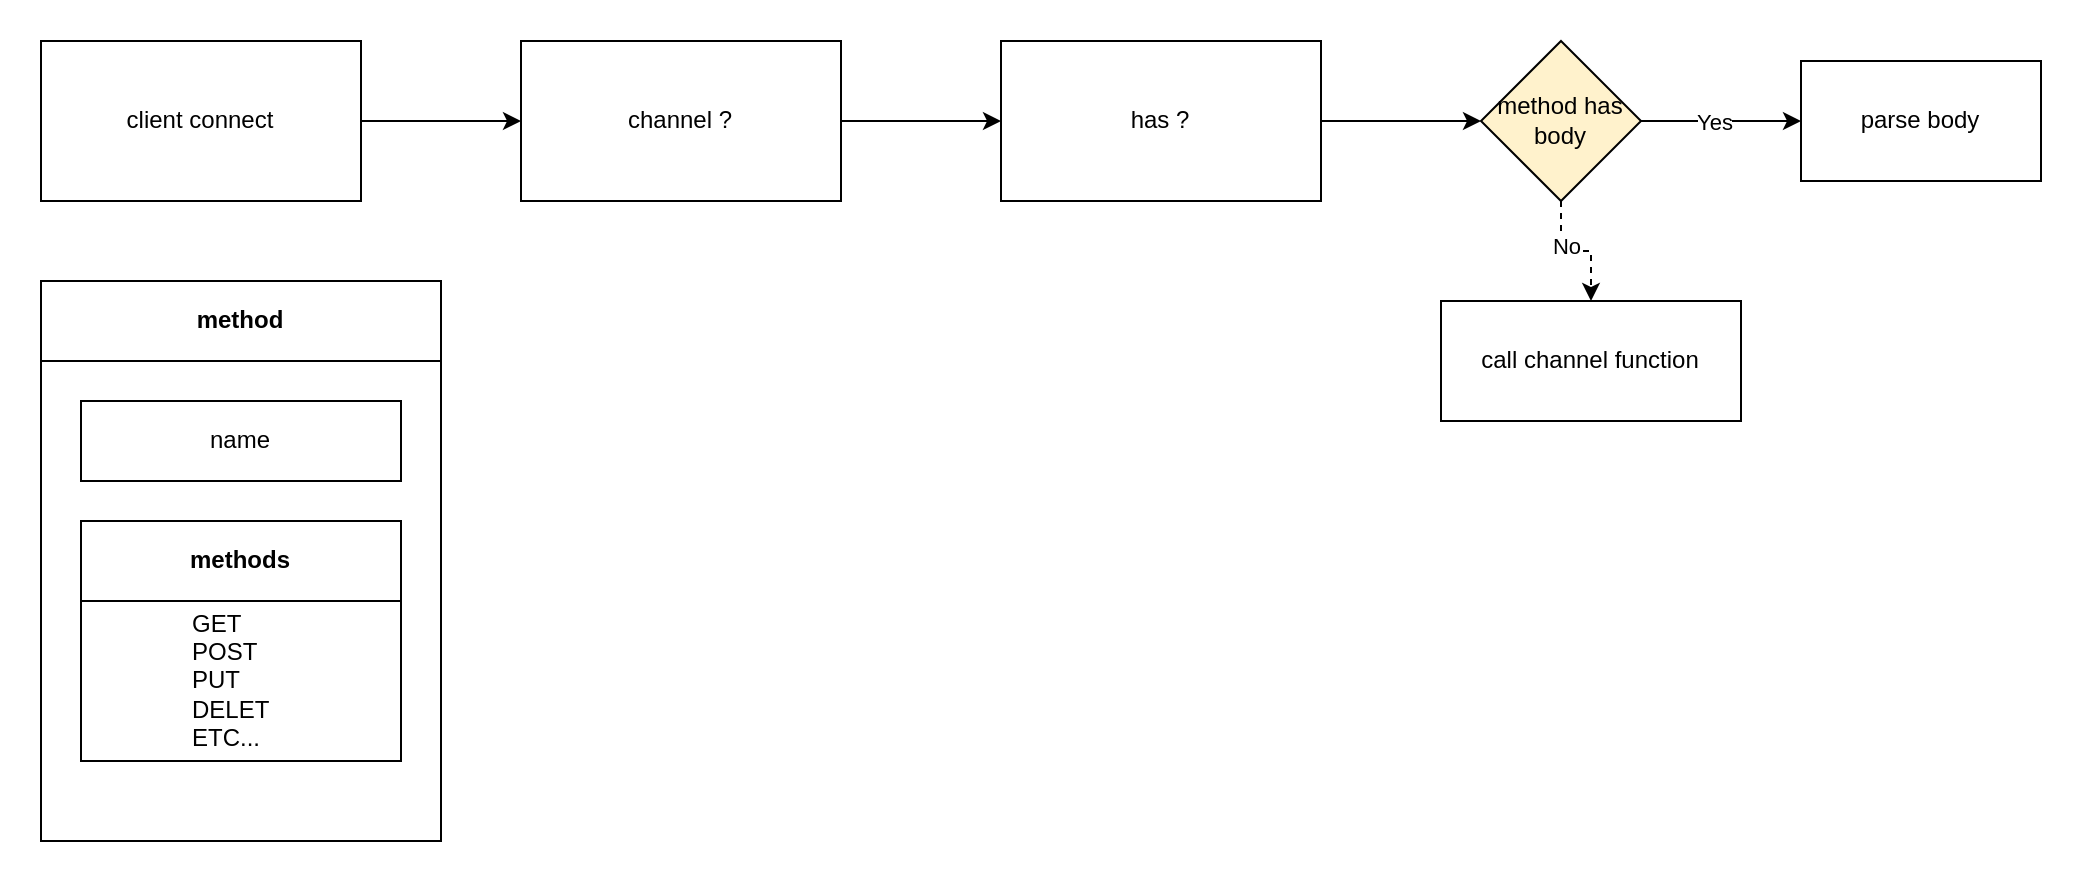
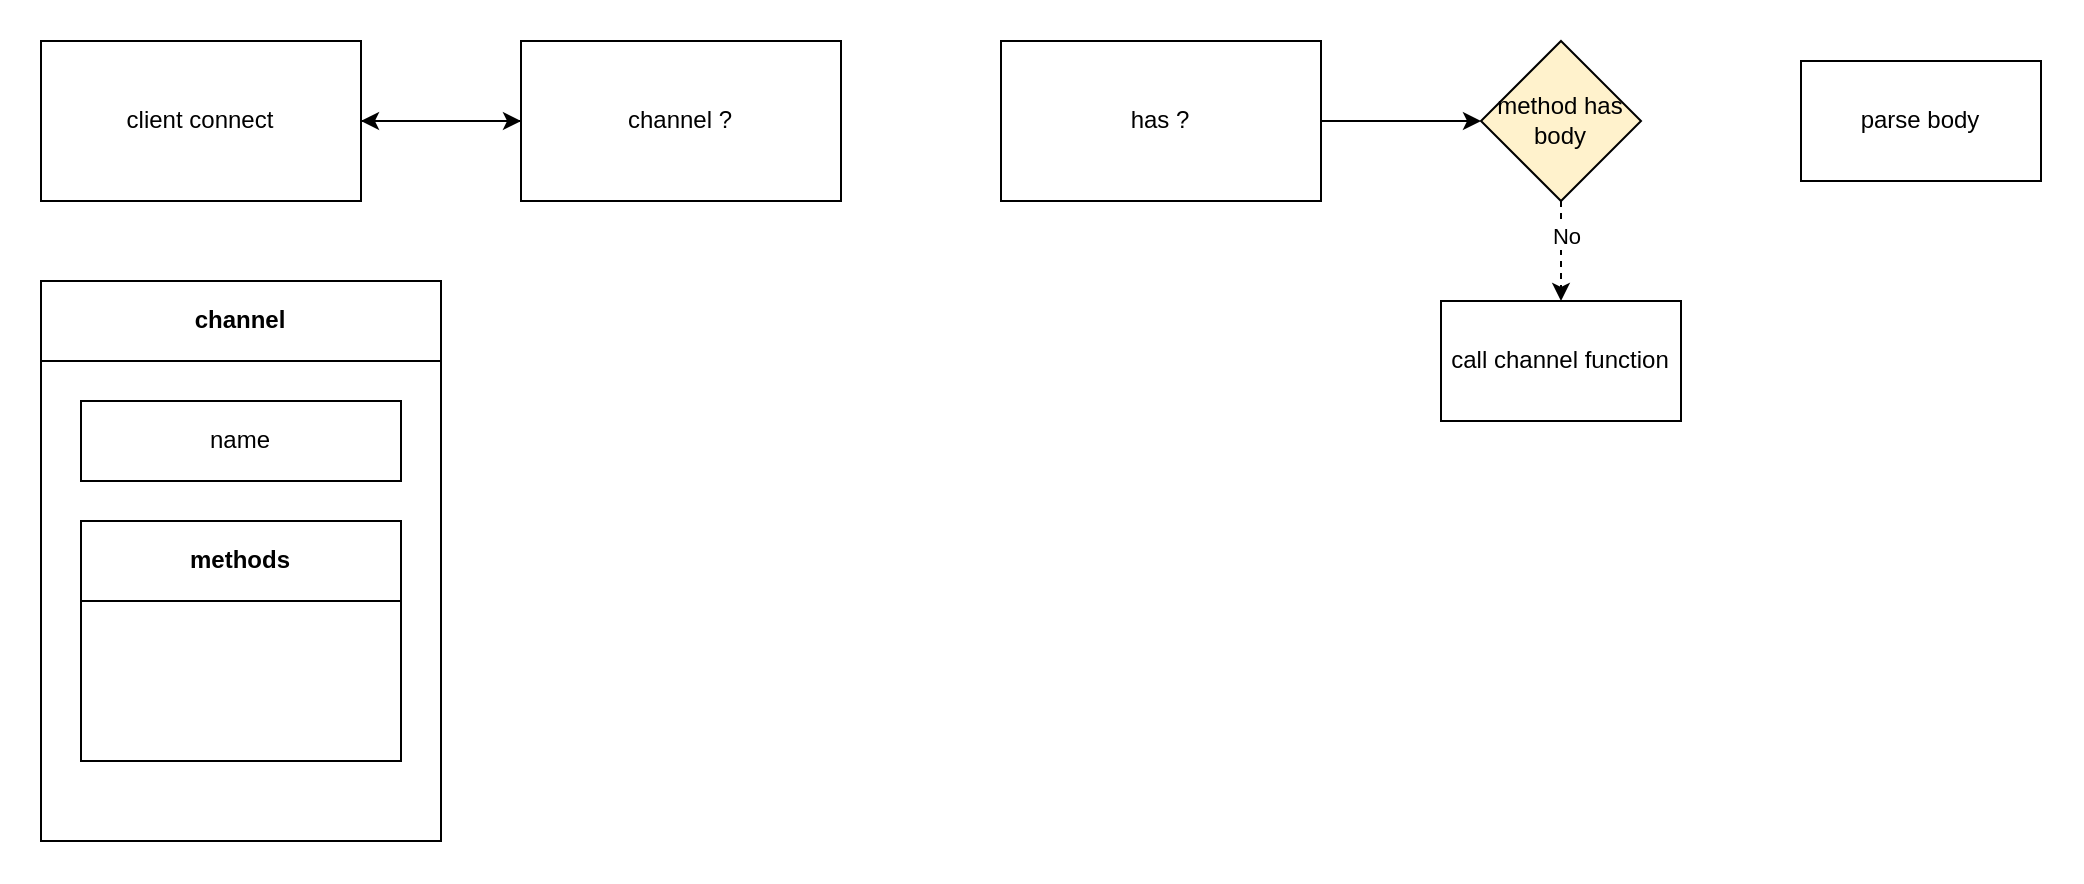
  <mxCell id="0" />
  <mxCell id="1" parent="0" />
  <mxCell id="2" style="edgeStyle=orthogonalEdgeStyle;rounded=0;orthogonalLoop=1;jettySize=auto;html=1;" parent="1" source="3" edge="1"><mxGeometry relative="1" as="geometry"><mxPoint x="260" y="60" as="targetPoint" /></mxGeometry></mxCell>
  <mxCell id="3" value="client connect" style="rounded=0;whiteSpace=wrap;html=1;" parent="1" vertex="1"><mxGeometry x="20" y="20" width="160" height="80" as="geometry" /></mxCell>
- <mxCell id="4" style="edgeStyle=orthogonalEdgeStyle;rounded=0;orthogonalLoop=1;jettySize=auto;html=1;entryX=0;entryY=0.5;entryDx=0;entryDy=0;" parent="1" source="5" target="7" edge="1"><mxGeometry relative="1" as="geometry"><mxPoint x="490" y="60" as="targetPoint" /></mxGeometry></mxCell>
+ <mxCell id="4" style="edgeStyle=orthogonalEdgeStyle;rounded=0;orthogonalLoop=1;jettySize=auto;html=1;" parent="1" source="5" target="3" edge="1"><mxGeometry relative="1" as="geometry"><mxPoint x="490" y="60" as="targetPoint" /></mxGeometry></mxCell>
  <mxCell id="5" value="channel ?" style="rounded=0;whiteSpace=wrap;html=1;" parent="1" vertex="1"><mxGeometry x="260" y="20" width="160" height="80" as="geometry" /></mxCell>
  <mxCell id="6" value="" style="edgeStyle=orthogonalEdgeStyle;rounded=0;orthogonalLoop=1;jettySize=auto;html=1;" parent="1" source="7" edge="1"><mxGeometry relative="1" as="geometry"><mxPoint x="740" y="60" as="targetPoint" /></mxGeometry></mxCell>
  <mxCell id="7" value="has ?" style="rounded=0;whiteSpace=wrap;html=1;" parent="1" vertex="1"><mxGeometry x="500" y="20" width="160" height="80" as="geometry" /></mxCell>
- <mxCell id="8" value="method" style="swimlane;whiteSpace=wrap;html=1;startSize=40;" parent="1" vertex="1"><mxGeometry x="20" y="140" width="200" height="280" as="geometry" /></mxCell>
+ <mxCell id="8" value="channel" style="swimlane;whiteSpace=wrap;html=1;startSize=40;" parent="1" vertex="1"><mxGeometry x="20" y="140" width="200" height="280" as="geometry" /></mxCell>
  <mxCell id="9" value="methods" style="swimlane;whiteSpace=wrap;html=1;startSize=40;" parent="8" vertex="1"><mxGeometry x="20" y="120" width="160" height="120" as="geometry" /></mxCell>
- <mxCell id="10" value="GET&lt;br&gt;POST&lt;br&gt;PUT&lt;br&gt;DELET&lt;br&gt;ETC..." style="text;strokeColor=none;fillColor=none;align=left;verticalAlign=middle;spacingLeft=4;spacingRight=4;overflow=hidden;points=[[0,0.5],[1,0.5]];portConstraint=eastwest;rotatable=0;whiteSpace=wrap;html=1;" parent="9" vertex="1"><mxGeometry x="50" y="40" width="50" height="80" as="geometry" /></mxCell>
  <mxCell id="11" value="name" style="rounded=0;whiteSpace=wrap;html=1;" parent="8" vertex="1"><mxGeometry x="20" y="60" width="160" height="40" as="geometry" /></mxCell>
- <mxCell id="12" value="" style="edgeStyle=orthogonalEdgeStyle;rounded=0;orthogonalLoop=1;jettySize=auto;html=1;" parent="1" source="16" target="17" edge="1"><mxGeometry relative="1" as="geometry" /></mxCell>
- <mxCell id="13" value="Yes" style="edgeLabel;html=1;align=center;verticalAlign=middle;resizable=0;points=[];" parent="12" vertex="1" connectable="0"><mxGeometry x="-0.1" relative="1" as="geometry"><mxPoint as="offset" /></mxGeometry></mxCell>
  <mxCell id="14" value="" style="edgeStyle=orthogonalEdgeStyle;rounded=0;orthogonalLoop=1;jettySize=auto;html=1;dashed=1;" parent="1" source="16" target="18" edge="1"><mxGeometry relative="1" as="geometry" /></mxCell>
  <mxCell id="15" value="No" style="edgeLabel;html=1;align=center;verticalAlign=middle;resizable=0;points=[];" parent="14" vertex="1" connectable="0"><mxGeometry x="-0.308" y="2" relative="1" as="geometry"><mxPoint as="offset" /></mxGeometry></mxCell>
  <mxCell id="16" value="method has body" style="rhombus;whiteSpace=wrap;html=1;fillColor=#fff2cc;" parent="1" vertex="1"><mxGeometry x="740" y="20" width="80" height="80" as="geometry" /></mxCell>
  <mxCell id="17" value="parse body" style="whiteSpace=wrap;html=1;" parent="1" vertex="1"><mxGeometry x="900" y="30" width="120" height="60" as="geometry" /></mxCell>
- <mxCell id="18" value="call channel function" style="whiteSpace=wrap;html=1;" parent="1" vertex="1"><mxGeometry x="720" y="150" width="150" height="60" as="geometry" /></mxCell>
+ <mxCell id="18" value="call channel function" style="whiteSpace=wrap;html=1;" parent="1" vertex="1"><mxGeometry x="720" y="150" width="120" height="60" as="geometry" /></mxCell>
